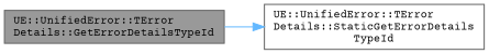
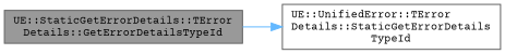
  digraph {
    rankdir=LR
    fontname="Courier Prime"
    node [fontname="Courier Prime" fontsize=10 shape=box style=filled]
-   n1 [color=gray40 fillcolor=grey60 fontcolor=black height=0.2 label="UE::UnifiedError::TError\lDetails::GetErrorDetailsTypeId" width=0.4]
+   n1 [color=gray40 fillcolor=grey60 fontcolor=black height=0.2 label="UE::StaticGetErrorDetails::TError\lDetails::GetErrorDetailsTypeId" width=0.4]
    n2 [color=grey40 fillcolor=white height=0.2 label="UE::UnifiedError::TError\lDetails::StaticGetErrorDetails\lTypeId" width=0.4]
    n1 -> n2 [color=steelblue1 fontname="Courier Prime" fontsize=10 labelfontname=Helvetica labelfontsize=10 style=solid]
  }
